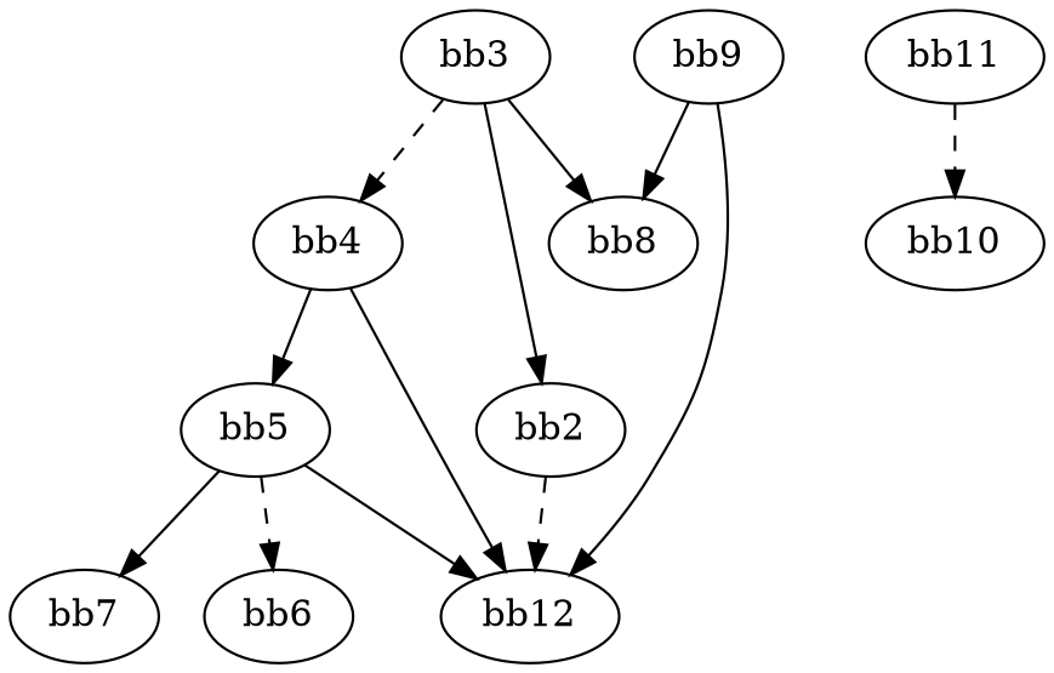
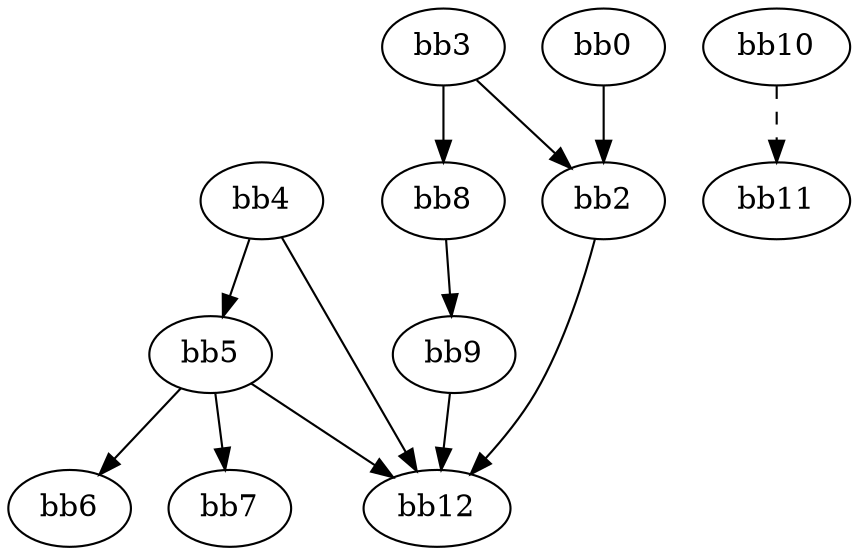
  digraph {
    edge [style=solid]
+   n1 [label="bb0\l"]
    n2 [label="bb2\l"]
    n3 [label="bb12\l"]
    n4 [label="bb11\l"]
    n5 [label="bb3\l"]
    n6 [label="bb4\l"]
    n7 [label="bb8\l"]
    n8 [label="bb5\l"]
    n9 [label="bb9\l"]
    n10 [label="bb6\l"]
    n11 [label="bb7\l"]
    n12 [label="bb10\l"]
-   n2 -> n3 [style=dashed]
+   n1 -> n2
+   n2 -> n3
    n5 -> n2
-   n5 -> n6 [style=dashed]
    n5 -> n7
    n6 -> n3
    n6 -> n8
-   n9 -> n7
+   n7 -> n9
    n8 -> n3
-   n8 -> n10 [style=dashed]
+   n8 -> n10
    n8 -> n11
    n9 -> n3
-   n4 -> n12 [style=dashed]
+   n12 -> n4 [style=dashed]
  }
